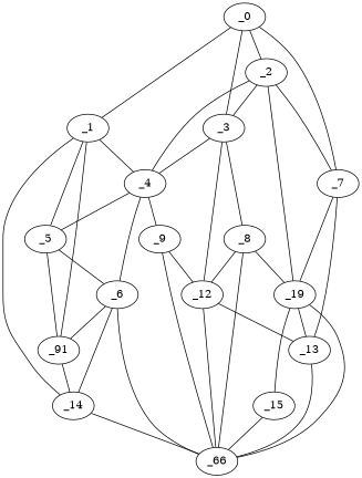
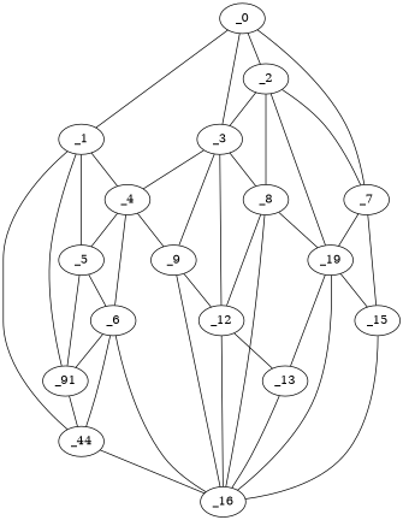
  graph {
    node [x=80]
    edge [valence=2]
    _0 [x=47 y=9]
    _1 [x=63 y=125]
    _2 [x=66 y=32]
    _3 [x=66 y=42]
    _7 [y=4]
    _4 [x=75 y=76]
    _5 [x=77 y=92]
    n8 [label=_91 x=81 y=99]
-   _14 [x=91 y=118]
+   _14 [x=91 y=118 label=_44]
    _8 [y=45]
    n11 [label=_19 x=81 y=28]
    _9 [y=67]
    _12 [x=83 y=49]
    _15 [x=96 y=3]
    _6 [x=79 y=77]
-   _16 [x=97 y=38 label=_66]
+   _16 [x=97 y=38]
    _13 [x=84 y=44]
    _0 -- _1 [valence=1]
    _0 -- _2 [valence=1]
    _0 -- _3
    _0 -- _7 [valence=1]
    _1 -- _4
    _1 -- _5
    _1 -- n8 [valence=1]
    _1 -- _14 [valence=1]
    _2 -- _3
    _2 -- _7
-   _2 -- _4
+   _2 -- _8
    _2 -- n11
    _3 -- _4
    _3 -- _8
+   _3 -- _9
    _3 -- _12
    _7 -- n11 [valence=1]
-   _7 -- _13 [valence=1]
+   _7 -- _15 [valence=1]
    _4 -- _5 [valence=1]
    _4 -- _9
    _4 -- _6
    _5 -- n8
    _5 -- _6 [valence=1]
    n8 -- _14 [valence=1]
    _14 -- _16 [valence=1]
    _8 -- n11 [valence=1]
    _8 -- _12
    _8 -- _16
    n11 -- _15 [valence=1]
    n11 -- _16 [valence=1]
    n11 -- _13
    _9 -- _12
    _9 -- _16 [valence=1]
    _12 -- _16
    _12 -- _13 [valence=1]
    _15 -- _16 [valence=1]
    _6 -- n8
    _6 -- _14
    _6 -- _16 [valence=1]
    _13 -- _16 [valence=1]
  }
